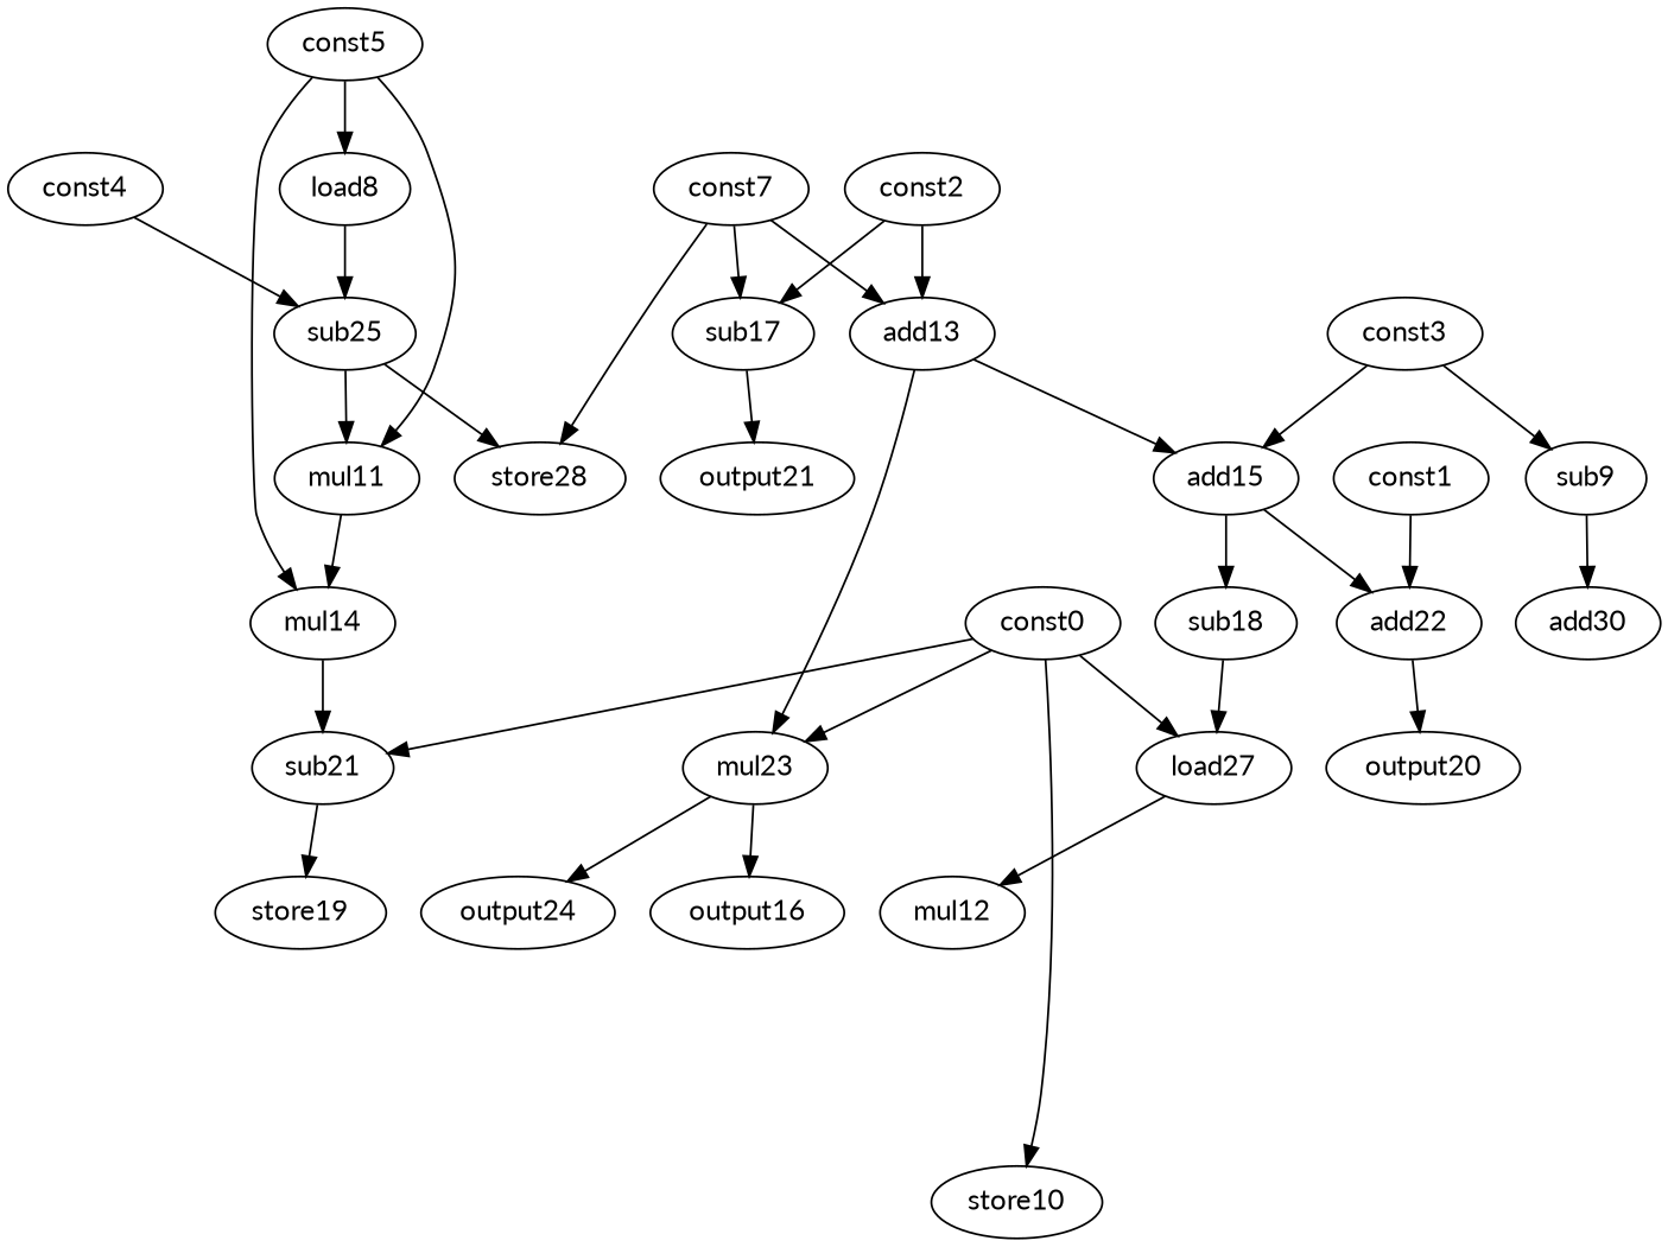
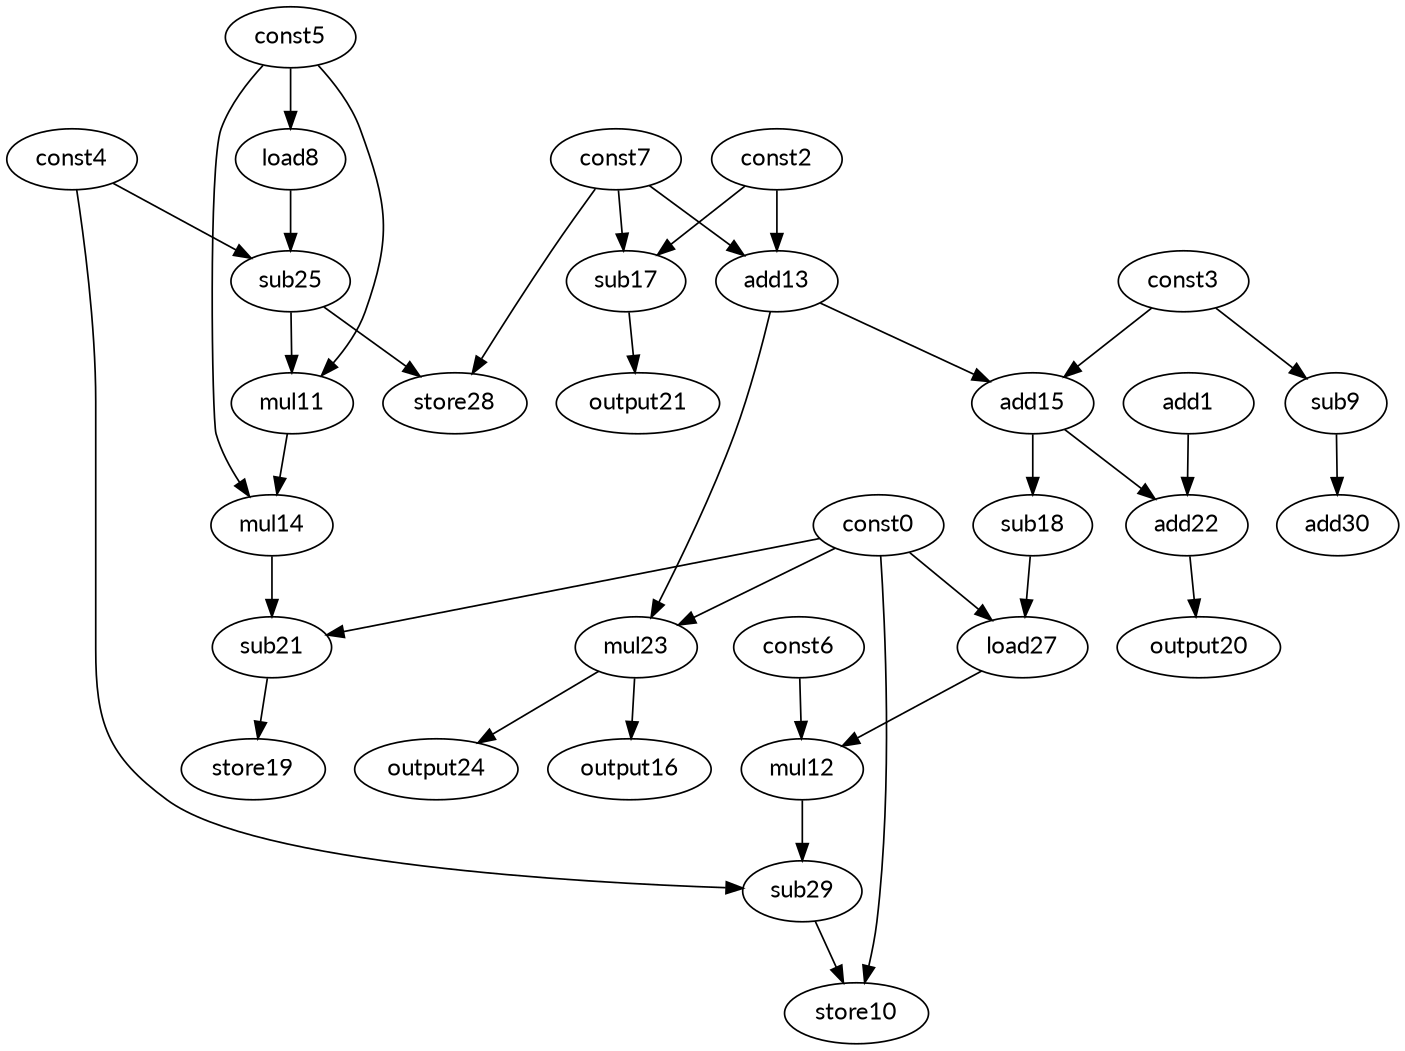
  digraph {
    fontname=Lato
    node [fontname=Lato opcode=const]
    edge [fontname=Lato operand=0]
    store10 [opcode=store]
    const0
    mul23 [opcode=mul]
    n4 [label=sub21 opcode=sub]
    n5 [label=load27 opcode=add]
    output16 [opcode=output]
    output24 [opcode=output]
    store19 [opcode=store]
    mul12 [opcode=mul]
    add22 [opcode=add]
-   const1
+   const1 [label=add1]
    output20 [opcode=output]
    add13 [opcode=add]
    const2
    sub17 [opcode=sub]
    add15 [opcode=add]
    output21 [opcode=output]
    sub9 [opcode=sub]
    const3
    n20 [label=add30 opcode=output]
    sub18 [opcode=sub]
    sub25 [opcode=sub]
    const4
+   sub29 [opcode=sub]
    mul11 [opcode=mul]
    store28 [opcode=store]
    load8 [opcode=load]
    const5
    mul14 [opcode=mul]
+   const6
    const7
    const0 -> store10
    const0 -> mul23
    const0 -> n4
    const0 -> n5
    mul23 -> output16
    mul23 -> output24
    n4 -> store19
    n5 -> mul12
+   mul12 -> sub29
    add22 -> output20
    const1 -> add22
    add13 -> mul23 [operand=1]
    add13 -> add15 [operand=1]
    const2 -> add13
    const2 -> sub17
    sub17 -> output21
    add15 -> add22 [operand=1]
    add15 -> sub18 [operand=1]
    sub9 -> n20
    const3 -> add15
    const3 -> sub9
    sub18 -> n5 [operand=1]
    sub25 -> mul11
    sub25 -> store28
    const4 -> sub25 [operand=1]
+   const4 -> sub29 [operand=1]
+   sub29 -> store10 [operand=1]
    mul11 -> mul14
    load8 -> sub25
    const5 -> mul11 [operand=1]
    const5 -> load8
    const5 -> mul14 [operand=1]
    mul14 -> n4 [operand=1]
+   const6 -> mul12 [operand=1]
    const7 -> add13 [operand=1]
    const7 -> sub17 [operand=1]
    const7 -> store28 [operand=1]
  }
